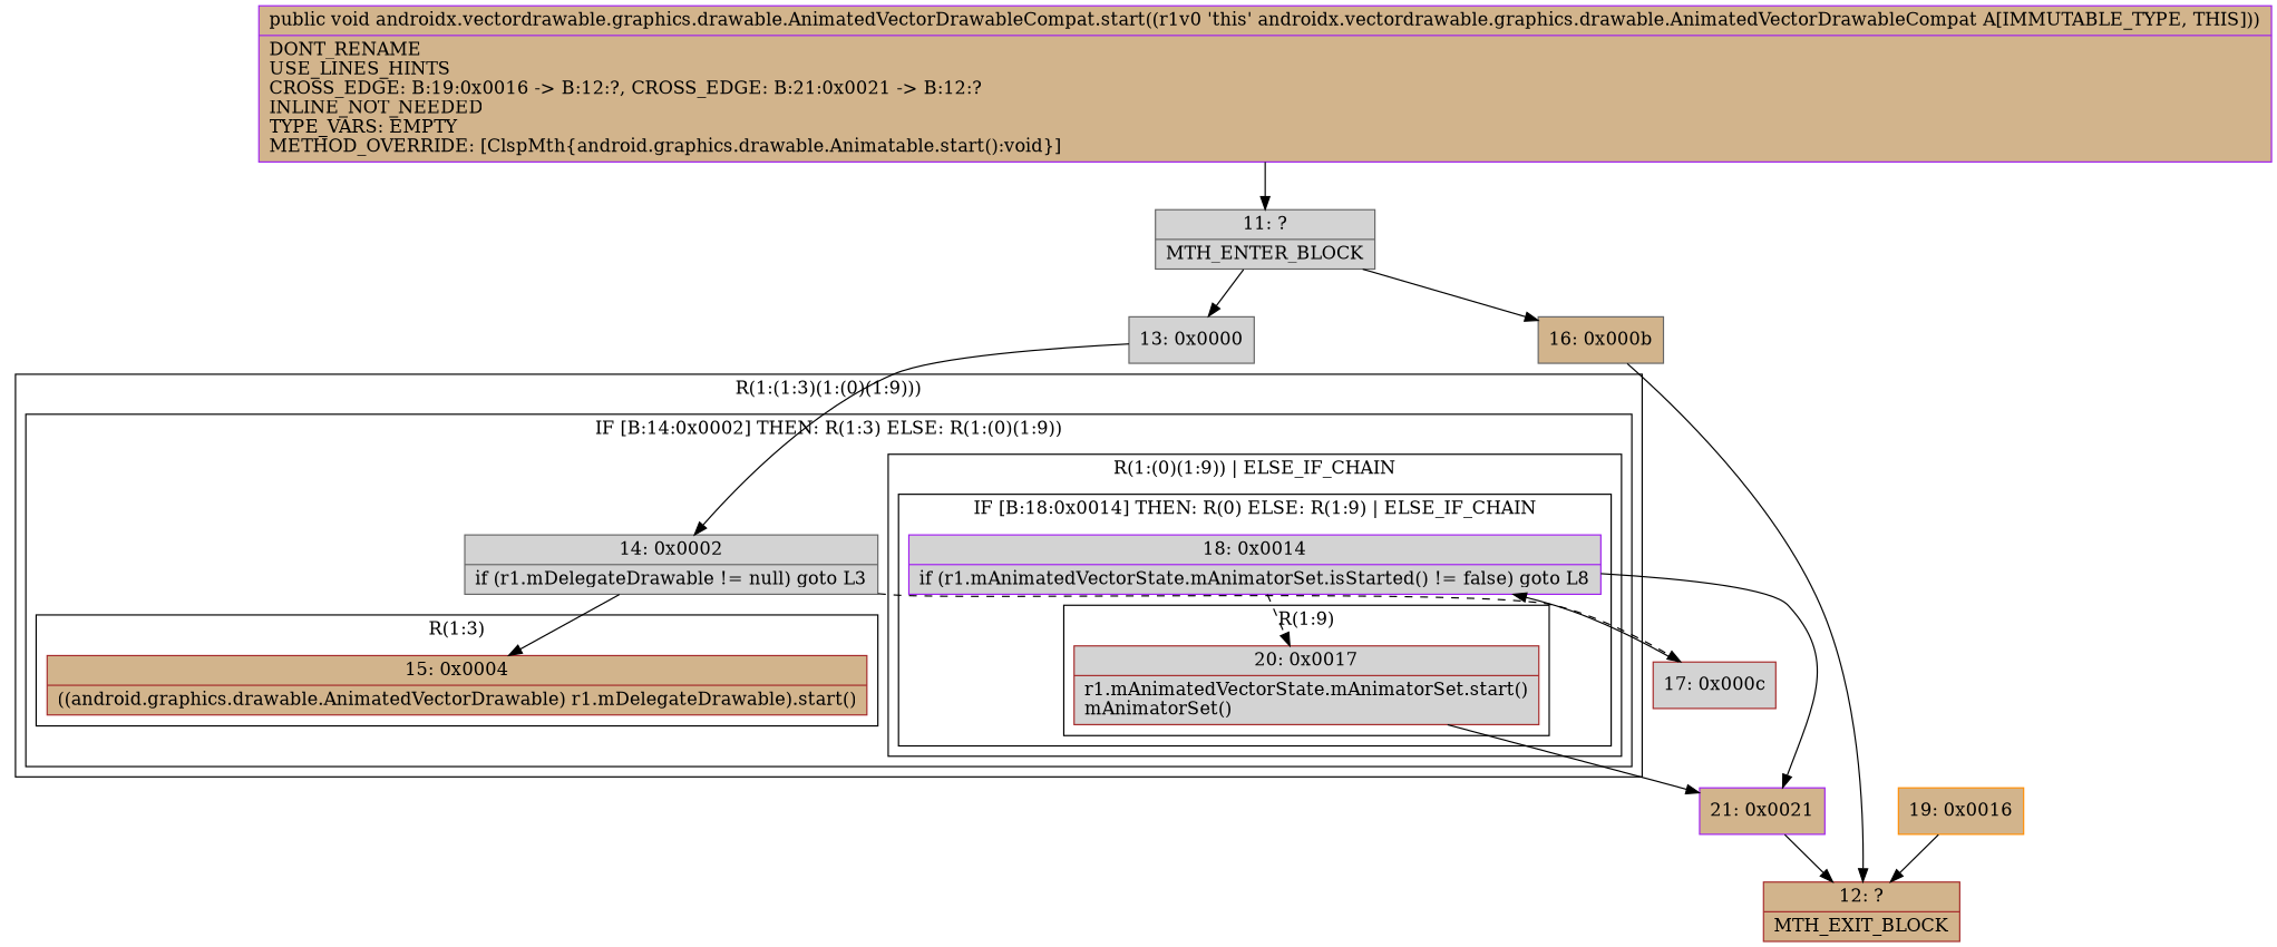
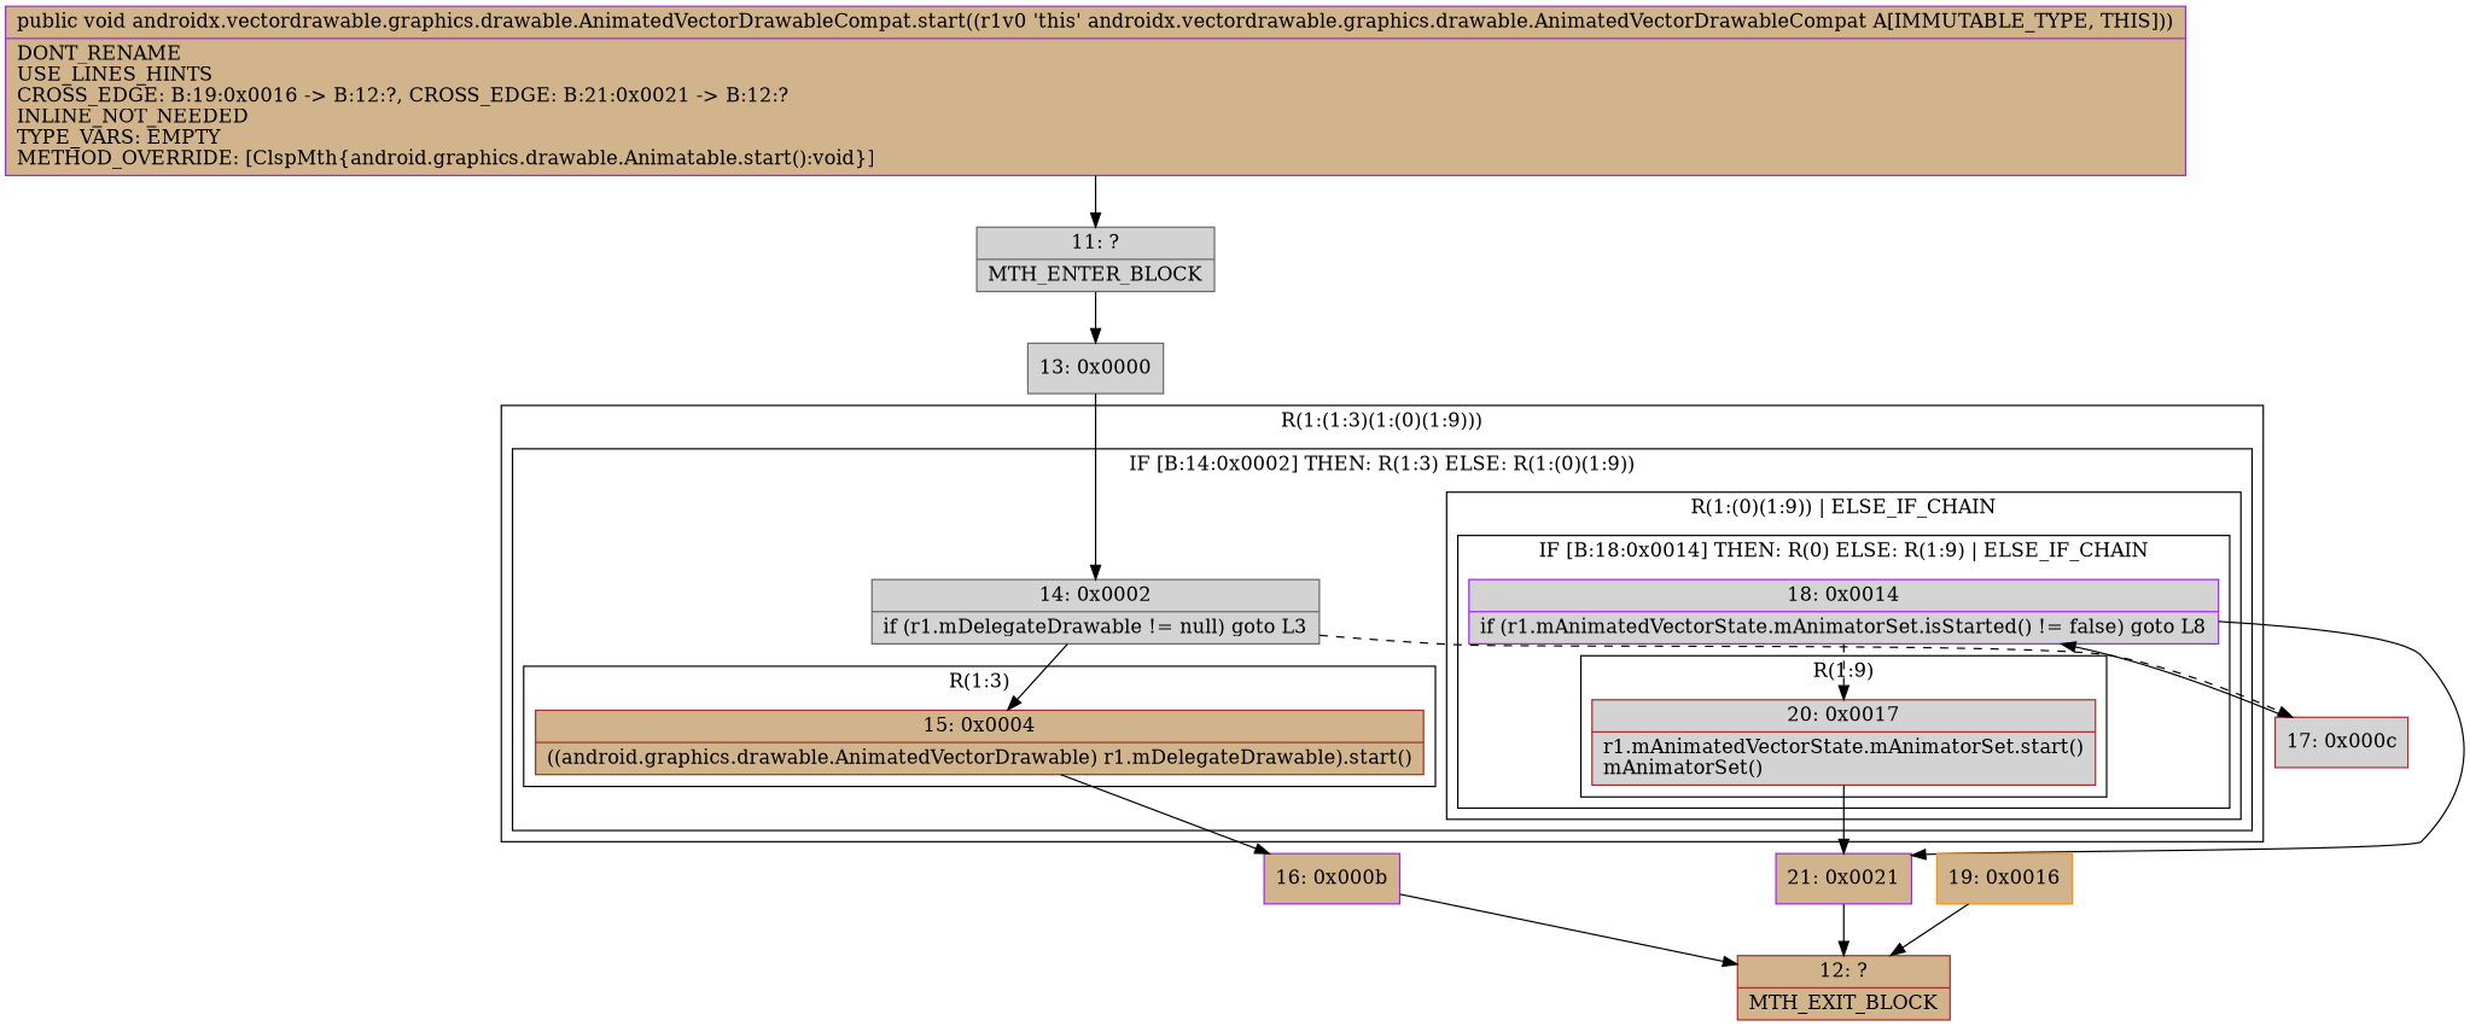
  digraph {
    node [color=brown fillcolor=tan shape=record style=filled]
    n1 [label="{15\:\ 0x0004|((android.graphics.drawable.AnimatedVectorDrawable) r1.mDelegateDrawable).start()\l}"]
    n2 [fillcolor=lightgrey label="{20\:\ 0x0017|r1.mAnimatedVectorState.mAnimatorSet.start()\lmAnimatorSet()\l}"]
    n3 [color=purple fillcolor=lightgrey label="{18\:\ 0x0014|if (r1.mAnimatedVectorState.mAnimatorSet.isStarted() != false) goto L8\l}"]
    n4 [color=gray40 fillcolor=lightgrey label="{14\:\ 0x0002|if (r1.mDelegateDrawable != null) goto L3\l}"]
-   n5 [color=gray40 label="{16\:\ 0x000b}"]
+   n5 [color=purple label="{16\:\ 0x000b}"]
    n6 [color=purple label="{21\:\ 0x0021}"]
    n7 [fillcolor=lightgrey label="{17\:\ 0x000c}"]
    n8 [label="{12\:\ ?|MTH_EXIT_BLOCK\l}"]
    n9 [color=darkorange label="{19\:\ 0x0016}"]
    n10 [color=gray40 fillcolor=lightgrey label="{11\:\ ?|MTH_ENTER_BLOCK\l}"]
    n11 [color=gray40 fillcolor=lightgrey label="{13\:\ 0x0000}"]
    n12 [color=purple label="{public void androidx.vectordrawable.graphics.drawable.AnimatedVectorDrawableCompat.start((r1v0 'this' androidx.vectordrawable.graphics.drawable.AnimatedVectorDrawableCompat A[IMMUTABLE_TYPE, THIS]))  | DONT_RENAME\lUSE_LINES_HINTS\lCROSS_EDGE: B:19:0x0016 \-\> B:12:?, CROSS_EDGE: B:21:0x0021 \-\> B:12:?\lINLINE_NOT_NEEDED\lTYPE_VARS: EMPTY\lMETHOD_OVERRIDE: [ClspMth\{android.graphics.drawable.Animatable.start():void\}]\l}"]
    subgraph cluster_1 {
      label="R(1:(1:3)(1:(0)(1:9)))"
      subgraph cluster_2 {
        label="IF [B:14:0x0002] THEN: R(1:3) ELSE: R(1:(0)(1:9))"
        n4
        subgraph cluster_3 {
          label="R(1:3)"
          n1
        }
        subgraph cluster_4 {
          label="R(1:(0)(1:9)) | ELSE_IF_CHAIN\l"
          subgraph cluster_5 {
            label="IF [B:18:0x0014] THEN: R(0) ELSE: R(1:9) | ELSE_IF_CHAIN\l"
            n3
            subgraph cluster_6 {
              label="R(0)"
            }
            subgraph cluster_7 {
              label="R(1:9)"
              n2
            }
          }
        }
      }
    }
-   n10 -> n5
+   n1 -> n5
    n2 -> n6
    n3 -> n2 [style=dashed]
    n3 -> n6
    n4 -> n1
    n4 -> n7 [style=dashed]
    n5 -> n8
    n6 -> n8
    n7 -> n3
    n9 -> n8
    n10 -> n11
    n11 -> n4
    n12 -> n10
  }
